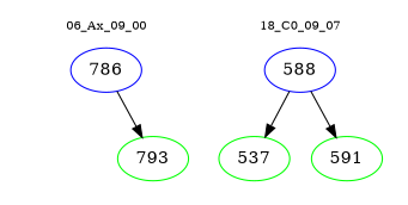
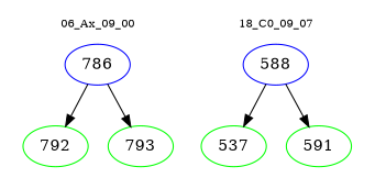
  digraph {
    node [color=green]
    edge [color=black]
    n1 [color=blue label=786]
+   n2 [label=792]
    n3 [label=793]
    n4 [color=blue label=588]
    n5 [label=537]
    n6 [label=591]
    subgraph cluster_1 {
      color=white
      fontsize=10
      label="06_Ax_09_00"
      n1
+     n2
      n3
    }
    subgraph cluster_2 {
      color=white
      fontsize=10
      label="18_C0_09_07"
      n4
      n5
      n6
    }
+   n1 -> n2
    n1 -> n3
    n4 -> n5
    n4 -> n6
  }
